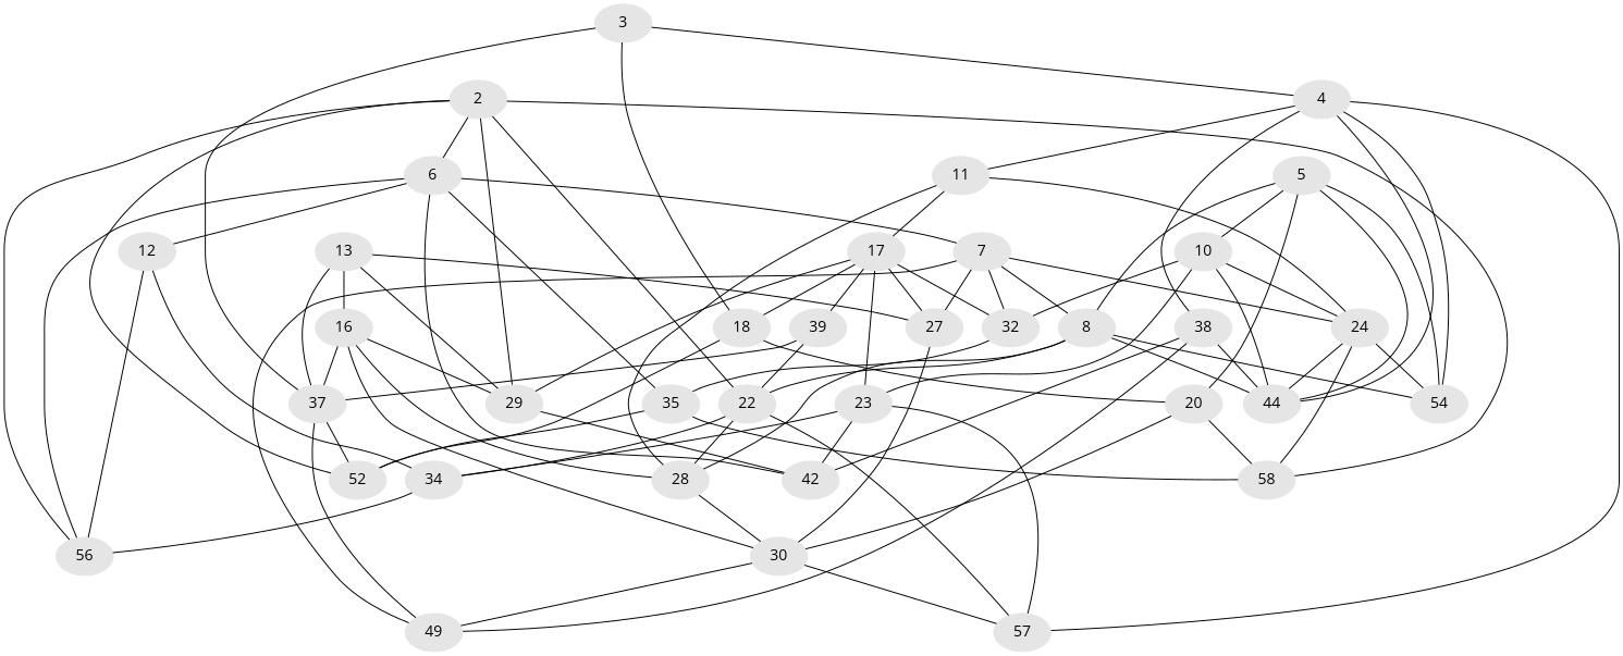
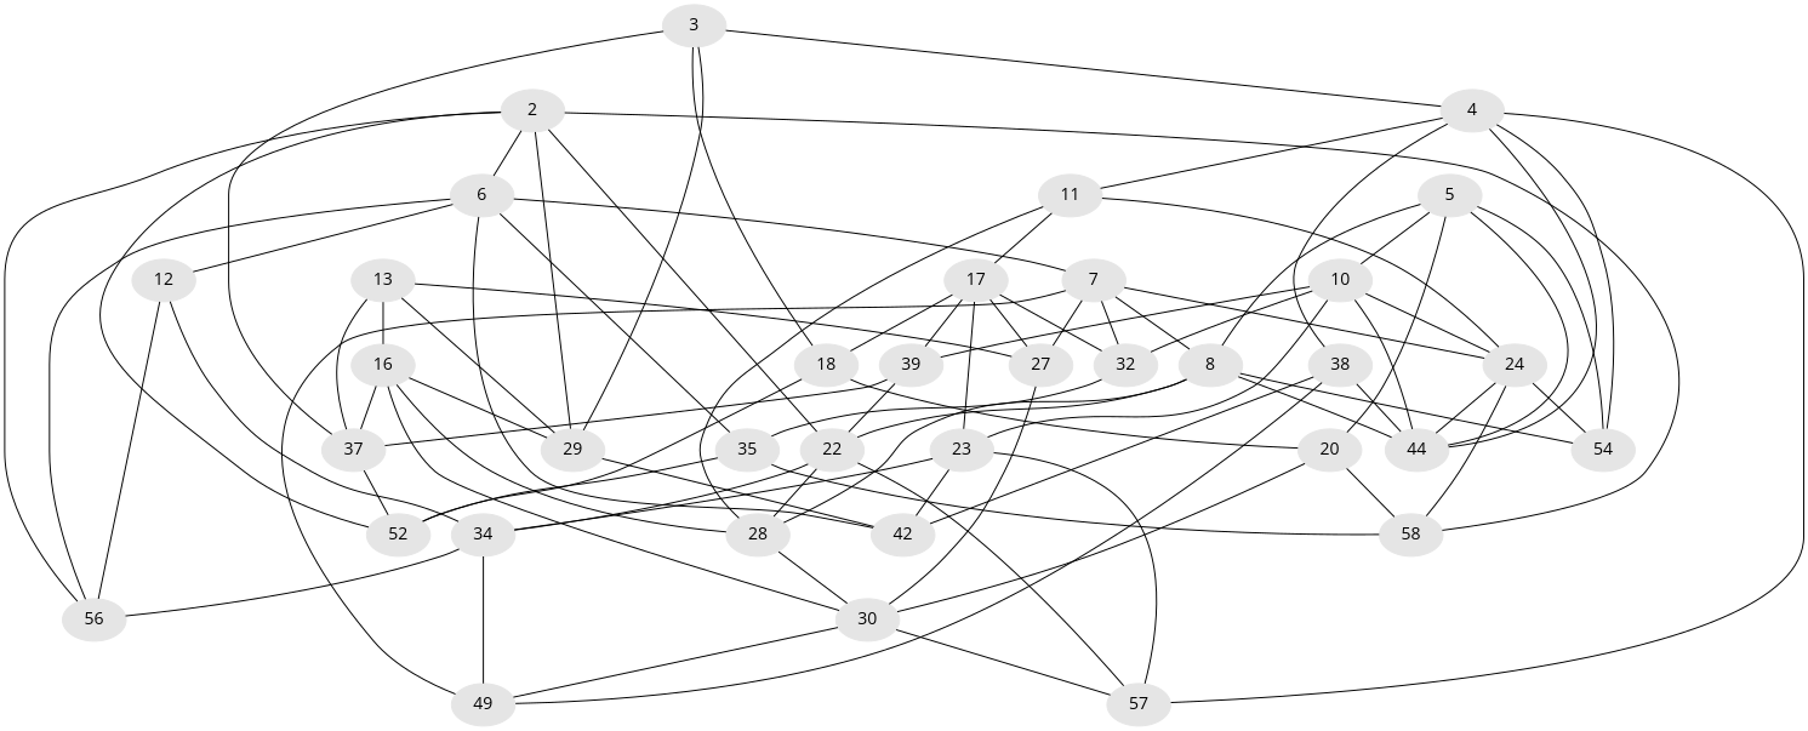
  graph {
    fontname="Open Sans"
    node [color=gray90 fontname="Open Sans" style=filled]
    edge [fontname="Open Sans"]
    12
    56
    34 [super="+50"]
    23 [super="+36"]
    57
    42
    38 [super="+47"]
    n8 [label=44 super="+51"]
    49
    2 [super="+31"]
    6 [super="+48"]
    22 [super="+33"]
    29 [super="+41"]
    52
    58
    7 [super="+9"]
    35
    28 [super="+53"]
    4 [super="+46"]
    11
    54
    3
    18 [super="+40"]
    37 [super="+45"]
    20 [super="+21"]
    24 [super="+26"]
    17 [super="+25"]
    5 [super="+14"]
    8 [super="+15"]
    10 [super="+44"]
    32
    n32 [label=39]
    30 [super="+55"]
    27
    16 [super="+39"]
    13
    12 -- 56
    12 -- 34
    34 -- 56
-   37 -- 49
+   34 -- 49
    23 -- 34
    23 -- 57
    23 -- 42
    38 -- 42
    38 -- n8
    38 -- 49
    2 -- 56
    2 -- 6
    2 -- 22
    2 -- 29
    2 -- 52
    2 -- 58
    6 -- 12
    6 -- 56
    6 -- 42
    6 -- 7
    6 -- 35
    22 -- 34
    22 -- 57
    22 -- 28
    29 -- 42
    7 -- 49
    7 -- 24
    7 -- 8
    7 -- 32
    7 -- 27
    35 -- 52
    35 -- 58
    28 -- 30
    4 -- 57
    4 -- 38
    4 -- n8
    4 -- 11
    4 -- 54
    11 -- 28
    11 -- 24
    11 -- 17
-   17 -- 29
+   3 -- 29
    3 -- 4
    3 -- 18
    3 -- 37
    18 -- 52
    18 -- 20 [weight=2]
    37 -- 52
    20 -- 58
    20 -- 30
    24 -- n8
    24 -- 58
    24 -- 54
    17 -- 23
    17 -- 18
    17 -- 32
    17 -- n32
    17 -- 27
    5 -- n8
    5 -- 54
    5 -- 20 [weight=2]
    5 -- 8
    5 -- 10
    8 -- n8
    8 -- 22
    8 -- 28
    8 -- 54
    10 -- 23
    10 -- n8
    10 -- 24
    10 -- 32
+   10 -- n32
    32 -- 35
    n32 -- 22
    n32 -- 37
    30 -- 57
    30 -- 49
    27 -- 30
    16 -- 29
    16 -- 28 [weight=2]
    16 -- 37
    16 -- 30
    13 -- 29
    13 -- 37
    13 -- 27
    13 -- 16
  }
